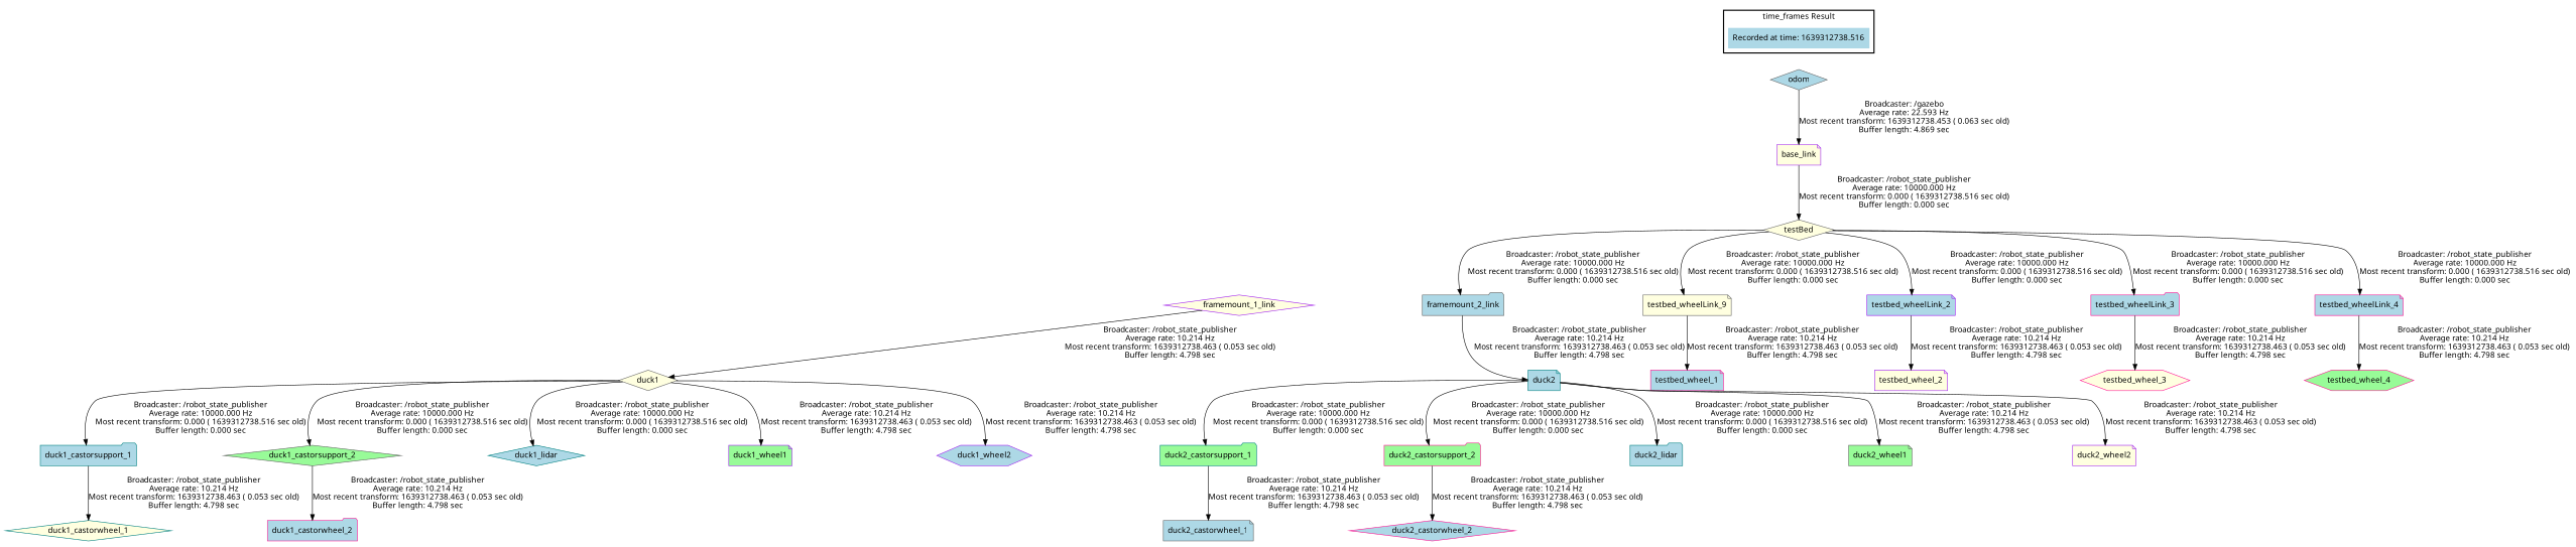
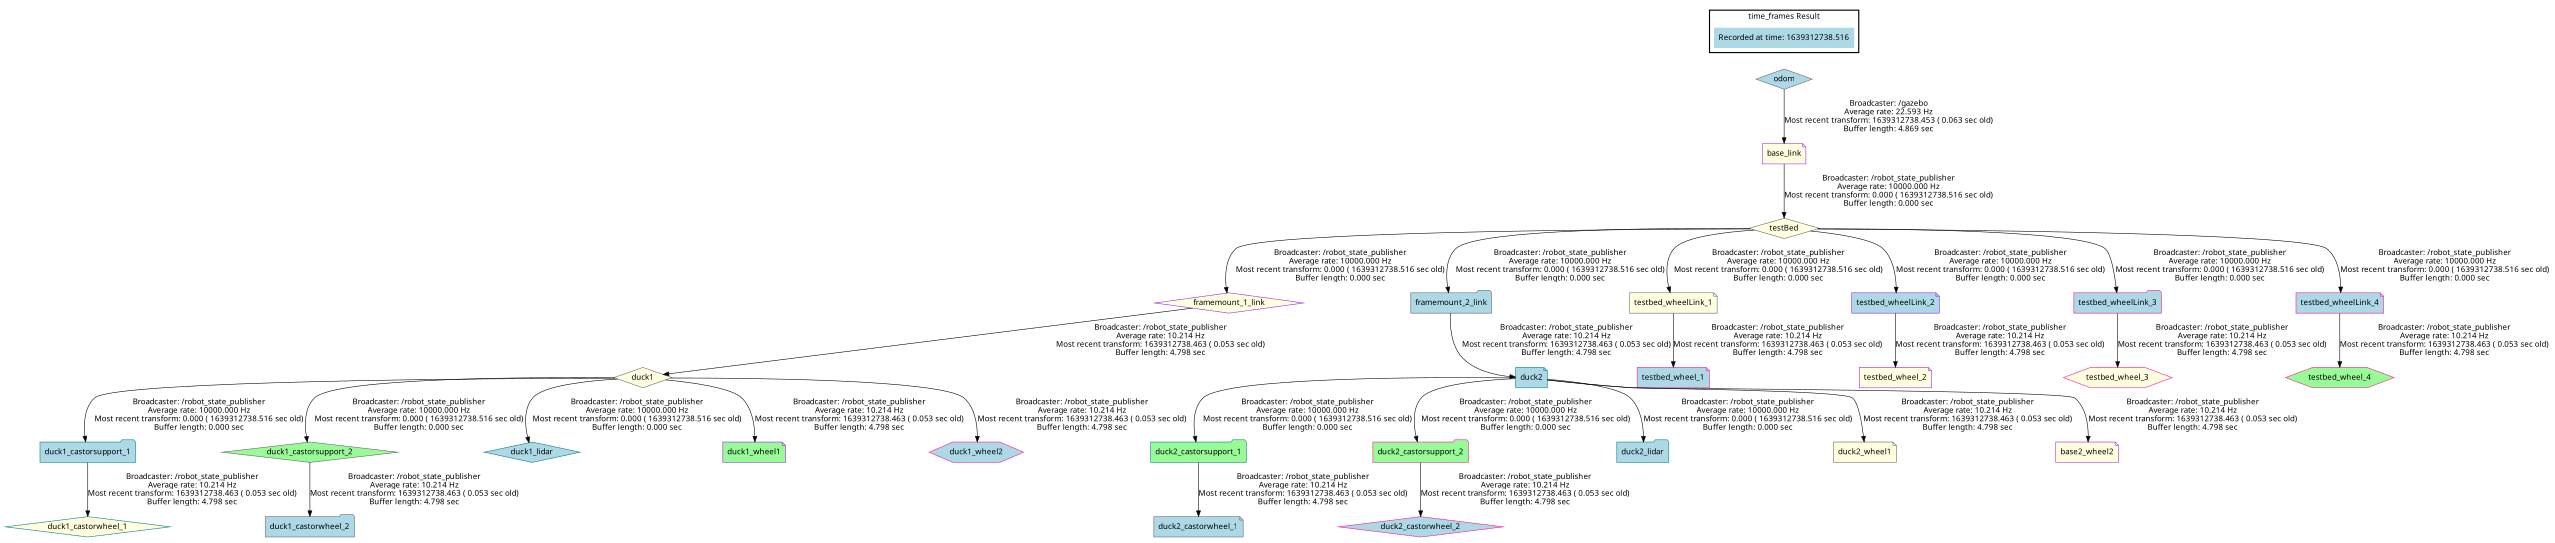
  digraph {
    fontname="Noto Sans"
    node [color=gray40 fillcolor=lightblue fontname="Noto Sans" shape=note style=filled]
    edge [fontname="Noto Sans"]
    "Recorded at time: 1639312738.516" [shape=plaintext]
    odom [shape=diamond]
    base_link [color=purple fillcolor=lightyellow]
    testBed [fillcolor=lightyellow shape=diamond]
    framemount_1_link [color=purple fillcolor=lightyellow shape=diamond]
    framemount_2_link [shape=folder]
-   testbed_wheelLink_1 [fillcolor=lightyellow label=testbed_wheelLink_9]
+   testbed_wheelLink_1 [fillcolor=lightyellow]
    testbed_wheelLink_2 [color=purple]
    testbed_wheelLink_3 [color=deeppink shape=folder]
    testbed_wheelLink_4 [color=deeppink]
    duck1 [fillcolor=lightyellow shape=diamond]
    duck2 [color=teal]
    testbed_wheel_1 [color=deeppink]
    testbed_wheel_2 [color=purple fillcolor=lightyellow]
    testbed_wheel_3 [color=deeppink fillcolor=lightyellow shape=hexagon]
    testbed_wheel_4 [color=deeppink fillcolor=palegreen shape=hexagon]
    duck1_castorsupport_1 [color=teal shape=folder]
    duck1_castorsupport_2 [fillcolor=palegreen shape=diamond]
    duck1_lidar [color=teal shape=diamond]
    duck1_wheel1 [color=purple fillcolor=palegreen]
-   duck1_wheel2 [color=purple shape=hexagon]
+   duck1_wheel2 [color=deeppink shape=hexagon]
    duck1_castorwheel_1 [color=teal fillcolor=lightyellow shape=diamond]
-   duck1_castorwheel_2 [color=deeppink shape=folder]
+   duck1_castorwheel_2 [shape=folder]
    duck2_castorsupport_1 [color=teal fillcolor=palegreen shape=folder]
    duck2_castorsupport_2 [color=deeppink fillcolor=palegreen shape=folder]
    duck2_lidar [color=teal shape=folder]
-   duck2_wheel1 [fillcolor=palegreen]
-   duck2_wheel2 [color=purple fillcolor=lightyellow]
+   duck2_wheel1 [fillcolor=lightyellow]
+   duck2_wheel2 [color=purple fillcolor=lightyellow label=base2_wheel2]
    duck2_castorwheel_1
    duck2_castorwheel_2 [color=deeppink shape=diamond]
    subgraph cluster_1 {
      color=black
      label="time_frames Result"
      style=bold
      "Recorded at time: 1639312738.516"
    }
    "Recorded at time: 1639312738.516" -> odom [style=invis]
    odom -> base_link [label="Broadcaster: /gazebo\nAverage rate: 22.593 Hz\nMost recent transform: 1639312738.453 ( 0.063 sec old)\nBuffer length: 4.869 sec\n"]
    base_link -> testBed [label="Broadcaster: /robot_state_publisher\nAverage rate: 10000.000 Hz\nMost recent transform: 0.000 ( 1639312738.516 sec old)\nBuffer length: 0.000 sec\n"]
+   testBed -> framemount_1_link [label="Broadcaster: /robot_state_publisher\nAverage rate: 10000.000 Hz\nMost recent transform: 0.000 ( 1639312738.516 sec old)\nBuffer length: 0.000 sec\n"]
    testBed -> framemount_2_link [label="Broadcaster: /robot_state_publisher\nAverage rate: 10000.000 Hz\nMost recent transform: 0.000 ( 1639312738.516 sec old)\nBuffer length: 0.000 sec\n"]
    testBed -> testbed_wheelLink_1 [label="Broadcaster: /robot_state_publisher\nAverage rate: 10000.000 Hz\nMost recent transform: 0.000 ( 1639312738.516 sec old)\nBuffer length: 0.000 sec\n"]
    testBed -> testbed_wheelLink_2 [label="Broadcaster: /robot_state_publisher\nAverage rate: 10000.000 Hz\nMost recent transform: 0.000 ( 1639312738.516 sec old)\nBuffer length: 0.000 sec\n"]
    testBed -> testbed_wheelLink_3 [label="Broadcaster: /robot_state_publisher\nAverage rate: 10000.000 Hz\nMost recent transform: 0.000 ( 1639312738.516 sec old)\nBuffer length: 0.000 sec\n"]
    testBed -> testbed_wheelLink_4 [label="Broadcaster: /robot_state_publisher\nAverage rate: 10000.000 Hz\nMost recent transform: 0.000 ( 1639312738.516 sec old)\nBuffer length: 0.000 sec\n"]
    framemount_1_link -> duck1 [label="Broadcaster: /robot_state_publisher\nAverage rate: 10.214 Hz\nMost recent transform: 1639312738.463 ( 0.053 sec old)\nBuffer length: 4.798 sec\n"]
    framemount_2_link -> duck2 [label="Broadcaster: /robot_state_publisher\nAverage rate: 10.214 Hz\nMost recent transform: 1639312738.463 ( 0.053 sec old)\nBuffer length: 4.798 sec\n"]
    testbed_wheelLink_1 -> testbed_wheel_1 [label="Broadcaster: /robot_state_publisher\nAverage rate: 10.214 Hz\nMost recent transform: 1639312738.463 ( 0.053 sec old)\nBuffer length: 4.798 sec\n"]
    testbed_wheelLink_2 -> testbed_wheel_2 [label="Broadcaster: /robot_state_publisher\nAverage rate: 10.214 Hz\nMost recent transform: 1639312738.463 ( 0.053 sec old)\nBuffer length: 4.798 sec\n"]
    testbed_wheelLink_3 -> testbed_wheel_3 [label="Broadcaster: /robot_state_publisher\nAverage rate: 10.214 Hz\nMost recent transform: 1639312738.463 ( 0.053 sec old)\nBuffer length: 4.798 sec\n"]
    testbed_wheelLink_4 -> testbed_wheel_4 [label="Broadcaster: /robot_state_publisher\nAverage rate: 10.214 Hz\nMost recent transform: 1639312738.463 ( 0.053 sec old)\nBuffer length: 4.798 sec\n"]
    duck1 -> duck1_castorsupport_1 [label="Broadcaster: /robot_state_publisher\nAverage rate: 10000.000 Hz\nMost recent transform: 0.000 ( 1639312738.516 sec old)\nBuffer length: 0.000 sec\n"]
    duck1 -> duck1_castorsupport_2 [label="Broadcaster: /robot_state_publisher\nAverage rate: 10000.000 Hz\nMost recent transform: 0.000 ( 1639312738.516 sec old)\nBuffer length: 0.000 sec\n"]
    duck1 -> duck1_lidar [label="Broadcaster: /robot_state_publisher\nAverage rate: 10000.000 Hz\nMost recent transform: 0.000 ( 1639312738.516 sec old)\nBuffer length: 0.000 sec\n"]
    duck1 -> duck1_wheel1 [label="Broadcaster: /robot_state_publisher\nAverage rate: 10.214 Hz\nMost recent transform: 1639312738.463 ( 0.053 sec old)\nBuffer length: 4.798 sec\n"]
    duck1 -> duck1_wheel2 [label="Broadcaster: /robot_state_publisher\nAverage rate: 10.214 Hz\nMost recent transform: 1639312738.463 ( 0.053 sec old)\nBuffer length: 4.798 sec\n"]
    duck2 -> duck2_castorsupport_1 [label="Broadcaster: /robot_state_publisher\nAverage rate: 10000.000 Hz\nMost recent transform: 0.000 ( 1639312738.516 sec old)\nBuffer length: 0.000 sec\n"]
    duck2 -> duck2_castorsupport_2 [label="Broadcaster: /robot_state_publisher\nAverage rate: 10000.000 Hz\nMost recent transform: 0.000 ( 1639312738.516 sec old)\nBuffer length: 0.000 sec\n"]
    duck2 -> duck2_lidar [label="Broadcaster: /robot_state_publisher\nAverage rate: 10000.000 Hz\nMost recent transform: 0.000 ( 1639312738.516 sec old)\nBuffer length: 0.000 sec\n"]
    duck2 -> duck2_wheel1 [label="Broadcaster: /robot_state_publisher\nAverage rate: 10.214 Hz\nMost recent transform: 1639312738.463 ( 0.053 sec old)\nBuffer length: 4.798 sec\n"]
    duck2 -> duck2_wheel2 [label="Broadcaster: /robot_state_publisher\nAverage rate: 10.214 Hz\nMost recent transform: 1639312738.463 ( 0.053 sec old)\nBuffer length: 4.798 sec\n"]
    duck1_castorsupport_1 -> duck1_castorwheel_1 [label="Broadcaster: /robot_state_publisher\nAverage rate: 10.214 Hz\nMost recent transform: 1639312738.463 ( 0.053 sec old)\nBuffer length: 4.798 sec\n"]
    duck1_castorsupport_2 -> duck1_castorwheel_2 [label="Broadcaster: /robot_state_publisher\nAverage rate: 10.214 Hz\nMost recent transform: 1639312738.463 ( 0.053 sec old)\nBuffer length: 4.798 sec\n"]
    duck2_castorsupport_1 -> duck2_castorwheel_1 [label="Broadcaster: /robot_state_publisher\nAverage rate: 10.214 Hz\nMost recent transform: 1639312738.463 ( 0.053 sec old)\nBuffer length: 4.798 sec\n"]
    duck2_castorsupport_2 -> duck2_castorwheel_2 [label="Broadcaster: /robot_state_publisher\nAverage rate: 10.214 Hz\nMost recent transform: 1639312738.463 ( 0.053 sec old)\nBuffer length: 4.798 sec\n"]
  }
